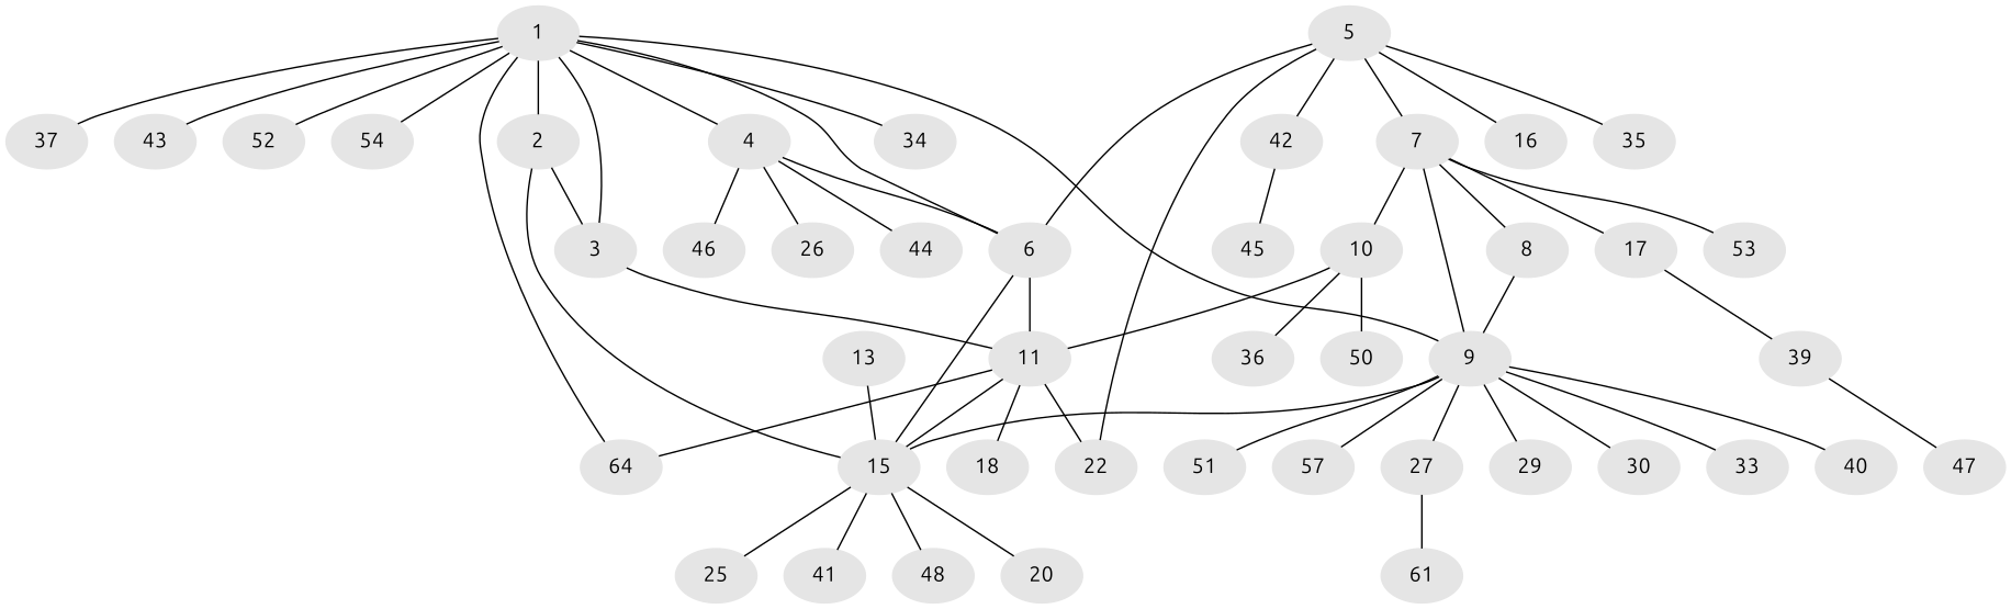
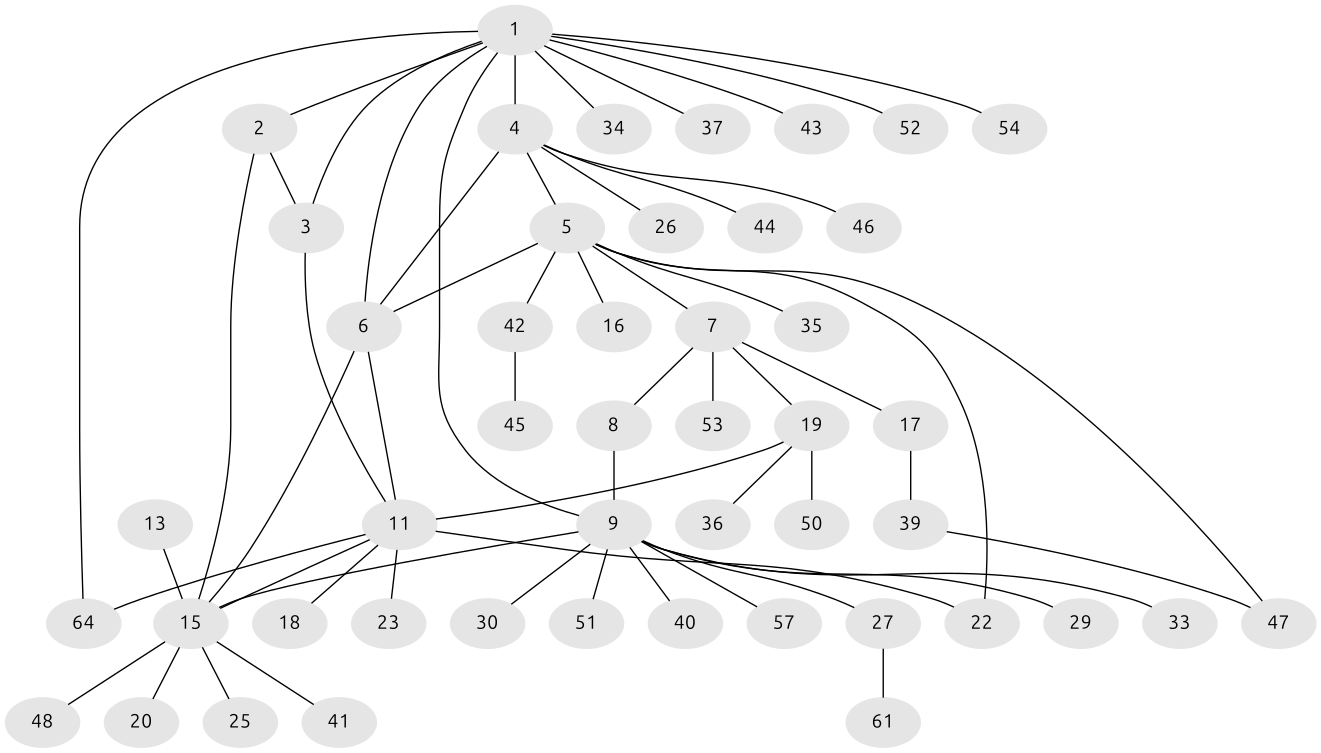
  graph {
    fontname=Ubuntu
    node [color=gray90 fontname=Ubuntu style=filled]
    edge [fontname=Ubuntu]
    1 [super="+31"]
    2 [super="+63"]
    3 [super="+66"]
    4 [super="+21"]
    6 [super="+28"]
    9 [super="+14"]
    34
    37
    43
    52 [super="+56"]
    54
    64
    15 [super="+24"]
    11 [super="+12"]
    5 [super="+38"]
    26
    44
    46
    27 [super="+58"]
    29
    30
    33
    40
    51
    57 [super="+65"]
    20 [super="+60"]
    25
    41
    48
    22 [super="+59"]
    18
+   23
    7 [super="+32"]
    16
    35
    42 [super="+49"]
    47
    8
-   10 [super="+19"]
+   10 [super="+19" label=19]
    17
    53
    45 [super="+62"]
    36
    50
    39 [super="+55"]
    13
    61
    1 -- 2
    1 -- 3
    1 -- 4
    1 -- 6
    1 -- 9
    1 -- 34
    1 -- 37
    1 -- 43
    1 -- 52
    1 -- 54
    1 -- 64
    2 -- 3
    2 -- 15
    3 -- 11
    4 -- 6
+   4 -- 5
    4 -- 26
    4 -- 44
    4 -- 46
    6 -- 15
    6 -- 11
    9 -- 15
    9 -- 27
    9 -- 29
    9 -- 30
    9 -- 33
    9 -- 40
    9 -- 51
    9 -- 57
    15 -- 20
    15 -- 25
    15 -- 41
    15 -- 48
    11 -- 64
    11 -- 15
    11 -- 22
    11 -- 18
+   11 -- 23
    5 -- 6
    5 -- 22
    5 -- 7
    5 -- 16
    5 -- 35
    5 -- 42
+   5 -- 47
    27 -- 61
-   7 -- 9
    7 -- 8
    7 -- 10
    7 -- 17
    7 -- 53
    42 -- 45
    8 -- 9
    10 -- 11 [weight=2]
    10 -- 36
    10 -- 50
    17 -- 39
    39 -- 47
    13 -- 15
  }
